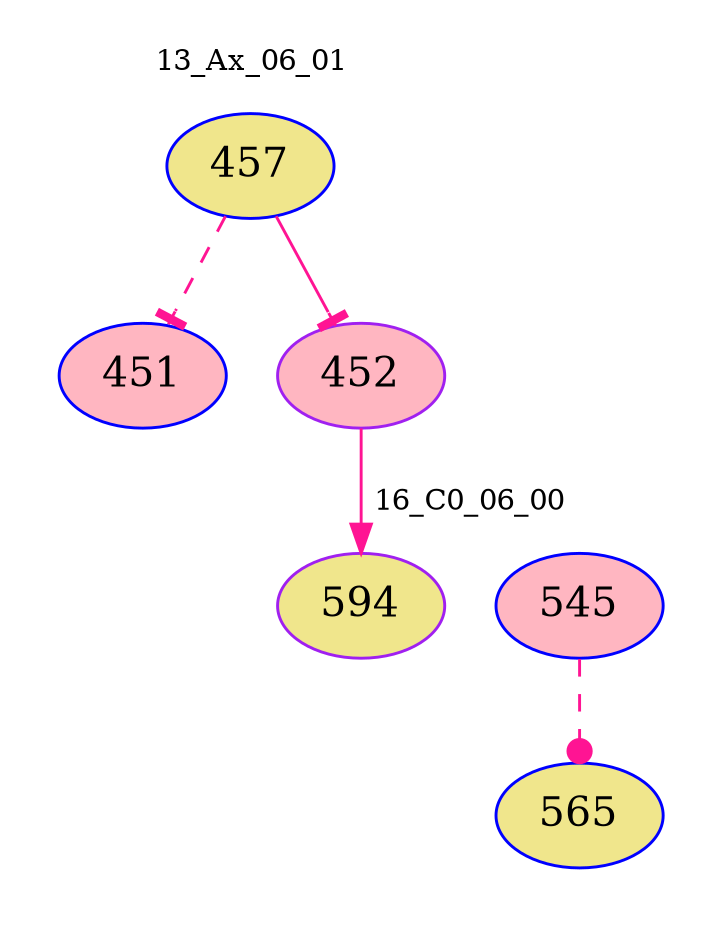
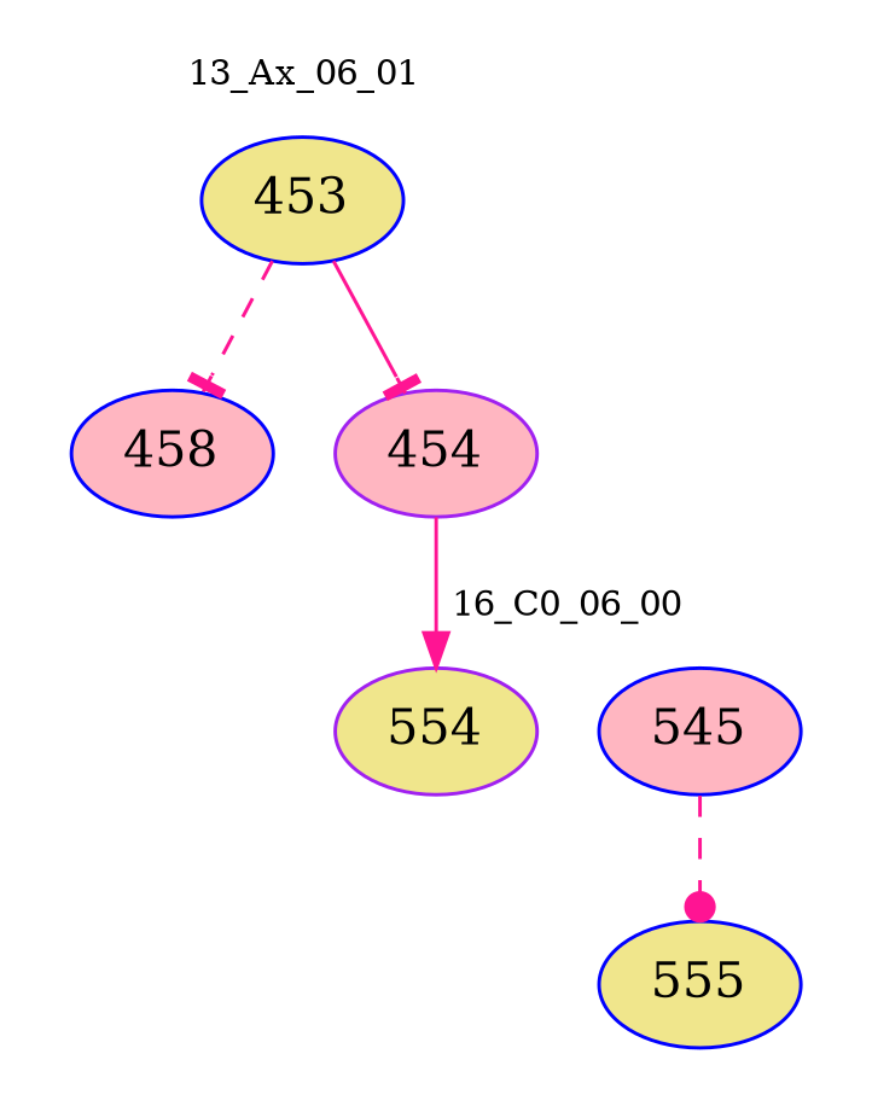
  digraph {
    node [color=blue fillcolor=khaki style=filled]
    edge [arrowhead=tee color=deeppink style=dashed]
-   n1 [label=457]
-   n2 [fillcolor=lightpink label=451]
-   n3 [color=purple fillcolor=lightpink label=452]
+   n1 [label=453]
+   n2 [fillcolor=lightpink label=458]
+   n3 [color=purple fillcolor=lightpink label=454]
    n4 [fillcolor=lightpink label=545]
-   n5 [color=purple label=594]
-   n6 [label=565]
+   n5 [color=purple label=554]
+   n6 [label=555]
    subgraph cluster_1 {
      color=white
      fontsize=10
      label="13_Ax_06_01"
      n1
      n2
      n3
    }
    subgraph cluster_2 {
      color=white
      fontsize=10
      label="16_C0_06_00"
      n4
      n5
      n6
    }
    n1 -> n2
    n1 -> n3 [style=solid]
    n3 -> n5 [arrowhead=normal style=solid]
    n4 -> n6 [arrowhead=dot]
  }
